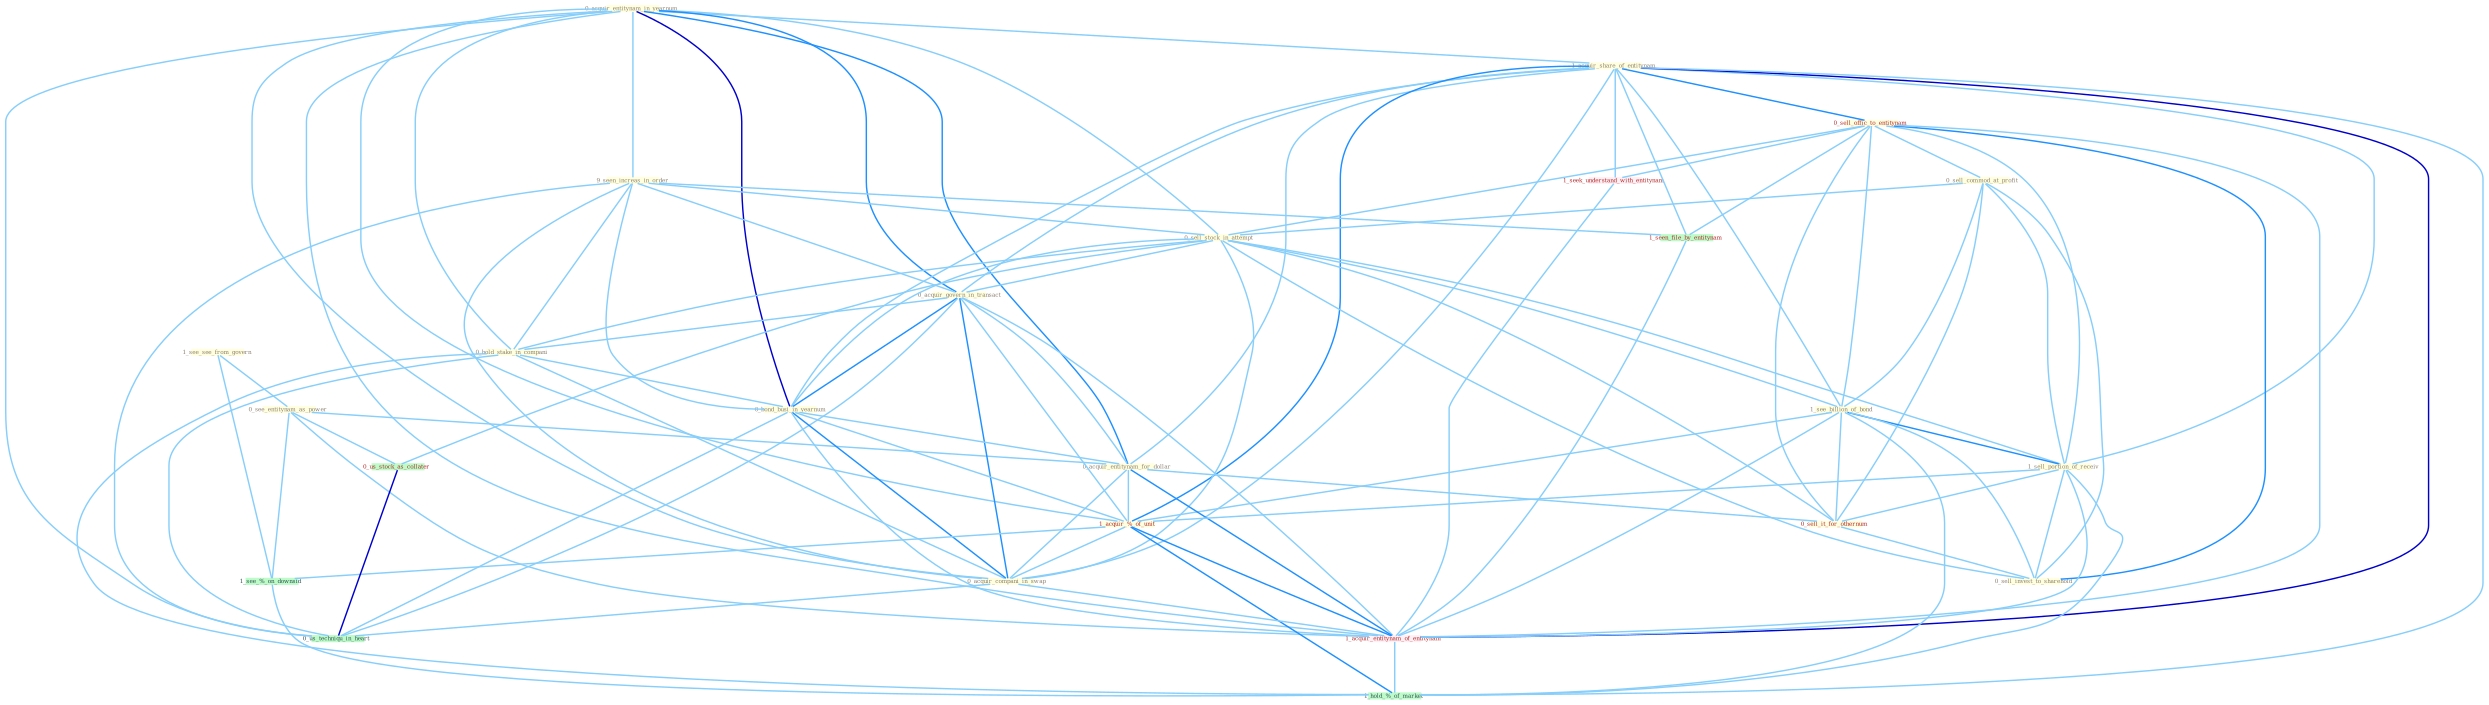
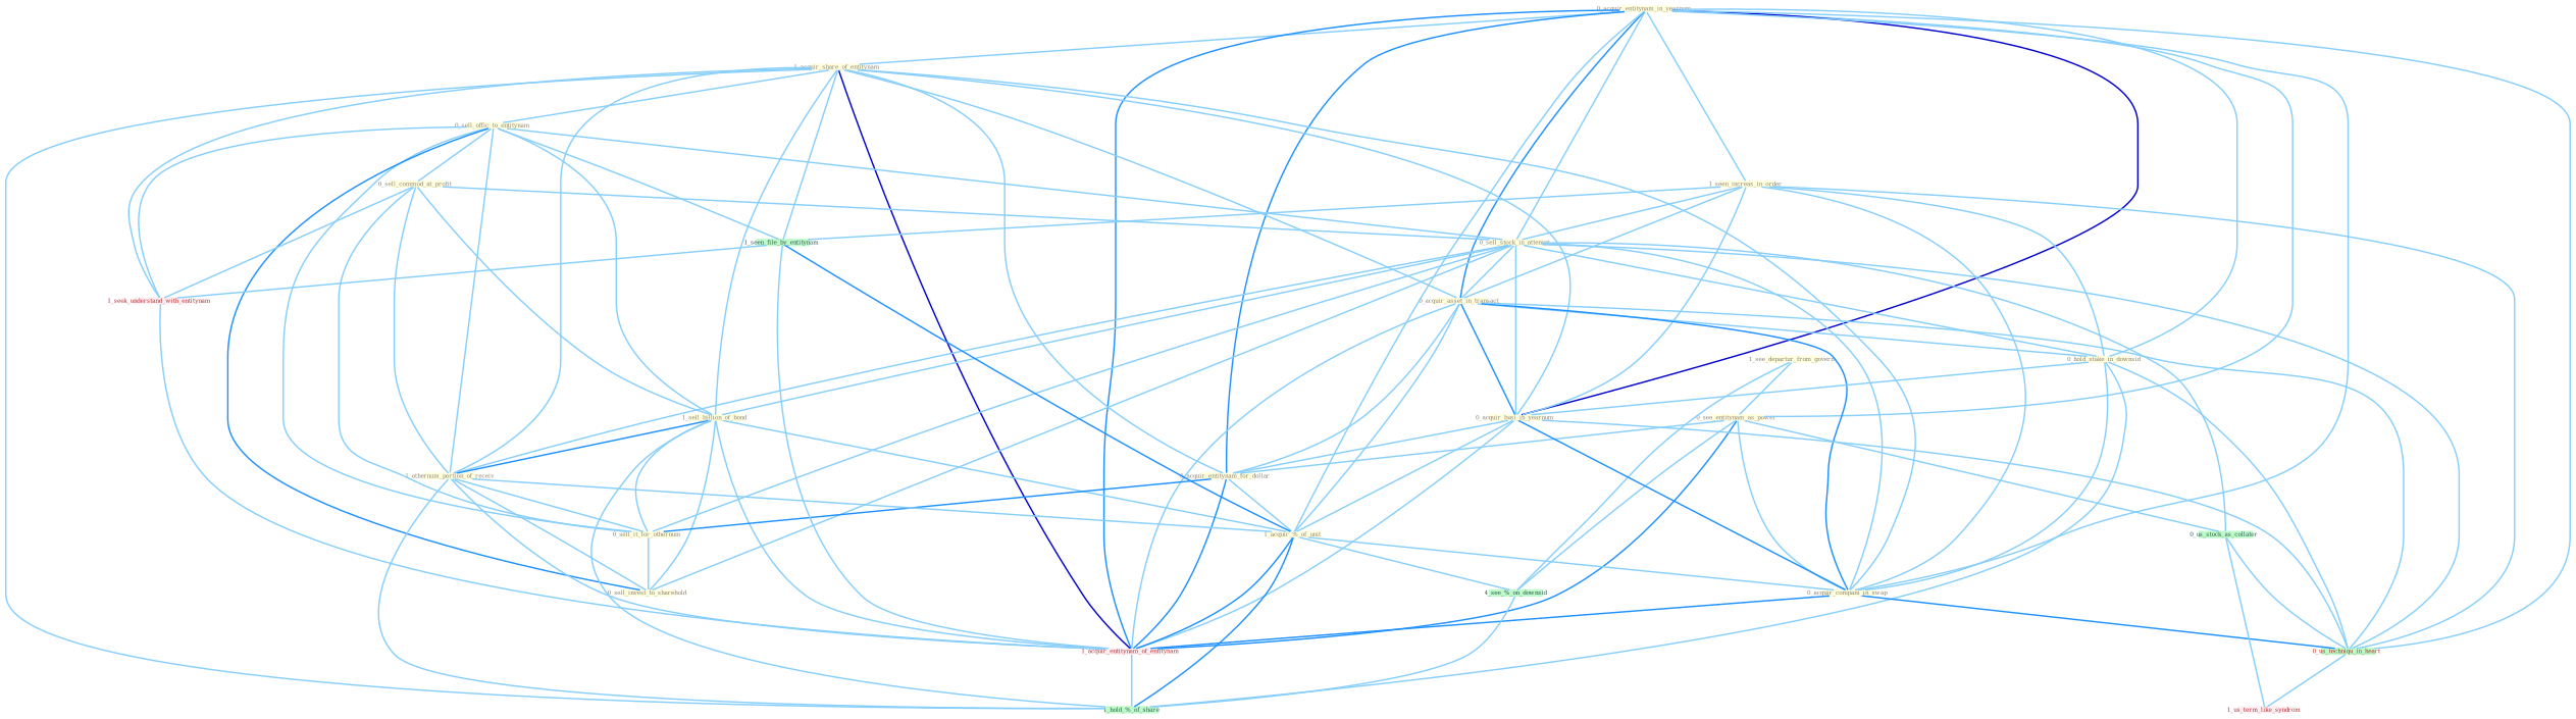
  graph {
    node [color="#ffffe0" fixedsize=true fontcolor="#8b7d6b" fontsize=4 shape=polygon style=filled]
    edge [color="#87cefa" w=1]
    "0_acquir_entitynam_in_yearnum " [height=.06 width=.5]
    "1_acquir_share_of_entitynam " [height=.06 width=.5]
-   "0_sell_offic_to_entitynam " [fontcolor="#b22222" height=.06 width=.5]
-   "1_see_departur_from_govern " [height=.06 width=.5 label="1_see_see_from_govern"]
+   "0_sell_offic_to_entitynam " [height=.06 width=.5]
+   "1_see_departur_from_govern " [height=.06 width=.5]
    "0_see_entitynam_as_power " [height=.06 width=.5]
    "0_sell_commod_at_profit " [height=.06 width=.5]
-   "1_seen_increas_in_order " [height=.06 width=.5 label="9_seen_increas_in_order"]
+   "1_seen_increas_in_order " [height=.06 width=.5]
    "0_sell_stock_in_attempt " [height=.06 width=.5]
-   "0_acquir_asset_in_transact " [height=.06 width=.5 label="0_acquir_govern_in_transact"]
-   "0_hold_stake_in_compani " [height=.06 width=.5]
-   "1_sell_billion_of_bond " [height=.06 width=.5 label="1_see_billion_of_bond"]
-   "0_acquir_busi_in_yearnum " [height=.06 width=.5 label="0_bond_busi_in_yearnum"]
+   "0_acquir_asset_in_transact " [height=.06 width=.5]
+   "0_hold_stake_in_compani " [height=.06 width=.5 label="0_hold_stake_in_downsid"]
+   "1_sell_billion_of_bond " [height=.06 width=.5]
+   "0_acquir_busi_in_yearnum " [height=.06 width=.5]
    "0_acquir_entitynam_for_dollar " [height=.06 width=.5]
-   "1_sell_portion_of_receiv " [height=.06 width=.5]
-   "0_sell_it_for_othernum " [fontcolor="#b22222" height=.06 width=.5]
+   "1_sell_portion_of_receiv " [height=.06 width=.5 label="1_othernum_portion_of_receiv"]
+   "0_sell_it_for_othernum " [height=.06 width=.5]
    "0_sell_invest_to_sharehold " [height=.06 width=.5]
-   "1_acquir_%_of_unit " [fontcolor="#b22222" height=.06 width=.5]
+   "1_acquir_%_of_unit " [height=.06 width=.5]
    "0_acquir_compani_in_swap " [height=.06 width=.5]
    "1_seek_understand_with_entitynam " [color="#fff0f5" fontcolor="#b22222" height=.06 width=.5]
    "1_acquir_entitynam_of_entitynam " [color="#fff0f5" fontcolor="#b22222" height=.06 width=.5]
-   "0_us_techniqu_in_heart " [color="#BDFCC9" fontcolor="#2f4f4f" height=.06 width=.5]
-   "1_seen_file_by_entitynam " [color="#BDFCC9" fontcolor="#b22222" height=.06 width=.5]
-   "1_hold_%_of_market " [color="#BDFCC9" fontcolor="#2f4f4f" height=.06 width=.5]
-   "1_see_%_on_downsid " [color="#BDFCC9" fontcolor="#2f4f4f" height=.06 width=.5]
-   "0_us_stock_as_collater " [color="#BDFCC9" fontcolor="#b22222" height=.06 width=.5]
+   "1_us_term_like_syndrom " [color="#fff0f5" fontcolor="#b22222" height=.06 width=.5]
+   "0_us_techniqu_in_heart " [color="#BDFCC9" fontcolor="#b22222" height=.06 width=.5]
+   "1_seen_file_by_entitynam " [color="#BDFCC9" fontcolor="#2f4f4f" height=.06 width=.5]
+   "1_hold_%_of_market " [color="#BDFCC9" fontcolor="#2f4f4f" height=.06 width=.5 label="1_hold_%_of_share"]
+   "1_see_%_on_downsid " [color="#BDFCC9" fontcolor="#2f4f4f" height=.06 width=.5 label="4_see_%_on_downsid"]
+   "0_us_stock_as_collater " [color="#BDFCC9" fontcolor="#2f4f4f" height=.06 width=.5]
    subgraph sub_1 {
      "0_acquir_entitynam_in_yearnum "
      "1_acquir_share_of_entitynam "
      "0_sell_offic_to_entitynam "
      "1_see_departur_from_govern "
      "0_see_entitynam_as_power "
      "0_sell_commod_at_profit "
      "1_seen_increas_in_order "
      "0_sell_stock_in_attempt "
      "0_acquir_asset_in_transact "
      "0_hold_stake_in_compani "
      "1_sell_billion_of_bond "
      "0_acquir_busi_in_yearnum "
      "0_acquir_entitynam_for_dollar "
      "1_sell_portion_of_receiv "
      "0_sell_it_for_othernum "
      "0_sell_invest_to_sharehold "
      "1_acquir_%_of_unit "
      "0_acquir_compani_in_swap "
    }
    subgraph sub_2 {
      "1_seek_understand_with_entitynam "
      "1_acquir_entitynam_of_entitynam "
+     "1_us_term_like_syndrom "
    }
    "0_acquir_entitynam_in_yearnum " -- "1_acquir_share_of_entitynam "
+   "0_acquir_entitynam_in_yearnum " -- "0_see_entitynam_as_power "
    "0_acquir_entitynam_in_yearnum " -- "1_seen_increas_in_order "
    "0_acquir_entitynam_in_yearnum " -- "0_sell_stock_in_attempt "
    "0_acquir_entitynam_in_yearnum " -- "0_acquir_asset_in_transact " [color="#1e90ff" w=2]
    "0_acquir_entitynam_in_yearnum " -- "0_hold_stake_in_compani "
    "0_acquir_entitynam_in_yearnum " -- "0_acquir_busi_in_yearnum " [color="#0000cd" w=3]
    "0_acquir_entitynam_in_yearnum " -- "0_acquir_entitynam_for_dollar " [color="#1e90ff" w=2]
    "0_acquir_entitynam_in_yearnum " -- "1_acquir_%_of_unit "
    "0_acquir_entitynam_in_yearnum " -- "0_acquir_compani_in_swap " [w=2]
-   "0_acquir_entitynam_in_yearnum " -- "1_acquir_entitynam_of_entitynam " [w=2]
+   "0_acquir_entitynam_in_yearnum " -- "1_acquir_entitynam_of_entitynam " [color="#1e90ff" w=2]
    "0_acquir_entitynam_in_yearnum " -- "0_us_techniqu_in_heart "
-   "1_acquir_share_of_entitynam " -- "0_sell_offic_to_entitynam " [color="#1e90ff"]
+   "1_acquir_share_of_entitynam " -- "0_sell_offic_to_entitynam "
    "1_acquir_share_of_entitynam " -- "0_acquir_asset_in_transact "
    "1_acquir_share_of_entitynam " -- "1_sell_billion_of_bond "
    "1_acquir_share_of_entitynam " -- "0_acquir_busi_in_yearnum "
    "1_acquir_share_of_entitynam " -- "0_acquir_entitynam_for_dollar "
    "1_acquir_share_of_entitynam " -- "1_sell_portion_of_receiv "
-   "1_acquir_share_of_entitynam " -- "1_acquir_%_of_unit " [color="#1e90ff" w=2]
+   "1_seen_file_by_entitynam " -- "1_acquir_%_of_unit " [color="#1e90ff" w=2]
    "1_acquir_share_of_entitynam " -- "0_acquir_compani_in_swap "
    "1_acquir_share_of_entitynam " -- "1_seek_understand_with_entitynam "
    "1_acquir_share_of_entitynam " -- "1_acquir_entitynam_of_entitynam " [color="#0000cd" w=3]
    "1_acquir_share_of_entitynam " -- "1_seen_file_by_entitynam "
    "1_acquir_share_of_entitynam " -- "1_hold_%_of_market "
    "0_sell_offic_to_entitynam " -- "0_sell_commod_at_profit "
    "0_sell_offic_to_entitynam " -- "0_sell_stock_in_attempt "
    "0_sell_offic_to_entitynam " -- "1_sell_billion_of_bond "
    "0_sell_offic_to_entitynam " -- "1_sell_portion_of_receiv "
    "0_sell_offic_to_entitynam " -- "0_sell_it_for_othernum "
    "0_sell_offic_to_entitynam " -- "0_sell_invest_to_sharehold " [color="#1e90ff" w=2]
    "0_sell_offic_to_entitynam " -- "1_seek_understand_with_entitynam "
-   "0_sell_offic_to_entitynam " -- "1_acquir_entitynam_of_entitynam "
    "0_sell_offic_to_entitynam " -- "1_seen_file_by_entitynam "
    "1_see_departur_from_govern " -- "0_see_entitynam_as_power "
    "1_see_departur_from_govern " -- "1_see_%_on_downsid "
    "0_see_entitynam_as_power " -- "0_acquir_entitynam_for_dollar "
-   "0_see_entitynam_as_power " -- "1_acquir_entitynam_of_entitynam "
+   "0_see_entitynam_as_power " -- "1_acquir_entitynam_of_entitynam " [color="#1e90ff"]
    "0_see_entitynam_as_power " -- "1_see_%_on_downsid "
    "0_see_entitynam_as_power " -- "0_us_stock_as_collater "
    "0_sell_commod_at_profit " -- "0_sell_stock_in_attempt "
    "0_sell_commod_at_profit " -- "1_sell_billion_of_bond "
    "0_sell_commod_at_profit " -- "1_sell_portion_of_receiv "
    "0_sell_commod_at_profit " -- "0_sell_it_for_othernum "
-   "0_sell_commod_at_profit " -- "0_sell_invest_to_sharehold "
+   "0_sell_commod_at_profit " -- "1_seek_understand_with_entitynam "
    "1_seen_increas_in_order " -- "0_sell_stock_in_attempt "
    "1_seen_increas_in_order " -- "0_acquir_asset_in_transact "
    "1_seen_increas_in_order " -- "0_hold_stake_in_compani "
    "1_seen_increas_in_order " -- "0_acquir_busi_in_yearnum "
    "1_seen_increas_in_order " -- "0_acquir_compani_in_swap "
    "1_seen_increas_in_order " -- "0_us_techniqu_in_heart "
    "1_seen_increas_in_order " -- "1_seen_file_by_entitynam "
    "0_sell_stock_in_attempt " -- "0_acquir_asset_in_transact "
    "0_sell_stock_in_attempt " -- "0_hold_stake_in_compani "
    "0_sell_stock_in_attempt " -- "1_sell_billion_of_bond "
    "0_sell_stock_in_attempt " -- "0_acquir_busi_in_yearnum "
    "0_sell_stock_in_attempt " -- "1_sell_portion_of_receiv "
    "0_sell_stock_in_attempt " -- "0_sell_it_for_othernum "
    "0_sell_stock_in_attempt " -- "0_sell_invest_to_sharehold "
    "0_sell_stock_in_attempt " -- "0_acquir_compani_in_swap "
+   "0_sell_stock_in_attempt " -- "0_us_techniqu_in_heart "
    "0_sell_stock_in_attempt " -- "0_us_stock_as_collater "
    "0_acquir_asset_in_transact " -- "0_hold_stake_in_compani "
    "0_acquir_asset_in_transact " -- "0_acquir_busi_in_yearnum " [color="#1e90ff" w=2]
    "0_acquir_asset_in_transact " -- "0_acquir_entitynam_for_dollar "
    "0_acquir_asset_in_transact " -- "1_acquir_%_of_unit "
    "0_acquir_asset_in_transact " -- "0_acquir_compani_in_swap " [color="#1e90ff" w=2]
    "0_acquir_asset_in_transact " -- "1_acquir_entitynam_of_entitynam "
    "0_acquir_asset_in_transact " -- "0_us_techniqu_in_heart "
    "0_hold_stake_in_compani " -- "0_acquir_busi_in_yearnum "
    "0_hold_stake_in_compani " -- "0_acquir_compani_in_swap "
    "0_hold_stake_in_compani " -- "0_us_techniqu_in_heart "
    "0_hold_stake_in_compani " -- "1_hold_%_of_market "
    "1_sell_billion_of_bond " -- "1_sell_portion_of_receiv " [color="#1e90ff" w=2]
    "1_sell_billion_of_bond " -- "0_sell_it_for_othernum "
    "1_sell_billion_of_bond " -- "0_sell_invest_to_sharehold "
    "1_sell_billion_of_bond " -- "1_acquir_%_of_unit "
    "1_sell_billion_of_bond " -- "1_acquir_entitynam_of_entitynam "
    "1_sell_billion_of_bond " -- "1_hold_%_of_market "
    "0_acquir_busi_in_yearnum " -- "0_acquir_entitynam_for_dollar "
    "0_acquir_busi_in_yearnum " -- "1_acquir_%_of_unit "
    "0_acquir_busi_in_yearnum " -- "0_acquir_compani_in_swap " [color="#1e90ff" w=2]
    "0_acquir_busi_in_yearnum " -- "1_acquir_entitynam_of_entitynam "
    "0_acquir_busi_in_yearnum " -- "0_us_techniqu_in_heart "
-   "0_acquir_entitynam_for_dollar " -- "0_sell_it_for_othernum "
+   "0_acquir_entitynam_for_dollar " -- "0_sell_it_for_othernum " [color="#1e90ff"]
    "0_acquir_entitynam_for_dollar " -- "1_acquir_%_of_unit "
-   "0_acquir_entitynam_for_dollar " -- "0_acquir_compani_in_swap "
+   "0_see_entitynam_as_power " -- "0_acquir_compani_in_swap "
    "0_acquir_entitynam_for_dollar " -- "1_acquir_entitynam_of_entitynam " [color="#1e90ff" w=2]
    "1_sell_portion_of_receiv " -- "0_sell_it_for_othernum "
    "1_sell_portion_of_receiv " -- "0_sell_invest_to_sharehold "
    "1_sell_portion_of_receiv " -- "1_acquir_%_of_unit "
    "1_sell_portion_of_receiv " -- "1_acquir_entitynam_of_entitynam "
    "1_sell_portion_of_receiv " -- "1_hold_%_of_market "
    "0_sell_it_for_othernum " -- "0_sell_invest_to_sharehold "
    "1_acquir_%_of_unit " -- "0_acquir_compani_in_swap "
    "1_acquir_%_of_unit " -- "1_acquir_entitynam_of_entitynam " [color="#1e90ff" w=2]
    "1_acquir_%_of_unit " -- "1_hold_%_of_market " [color="#1e90ff" w=2]
    "1_acquir_%_of_unit " -- "1_see_%_on_downsid "
-   "0_acquir_compani_in_swap " -- "1_acquir_entitynam_of_entitynam "
-   "0_acquir_compani_in_swap " -- "0_us_techniqu_in_heart "
+   "0_acquir_compani_in_swap " -- "1_acquir_entitynam_of_entitynam " [color="#1e90ff"]
+   "0_acquir_compani_in_swap " -- "0_us_techniqu_in_heart " [color="#1e90ff"]
    "1_seek_understand_with_entitynam " -- "1_acquir_entitynam_of_entitynam "
    "1_acquir_entitynam_of_entitynam " -- "1_hold_%_of_market "
+   "0_us_techniqu_in_heart " -- "1_us_term_like_syndrom "
+   "1_seen_file_by_entitynam " -- "1_seek_understand_with_entitynam "
    "1_seen_file_by_entitynam " -- "1_acquir_entitynam_of_entitynam "
    "1_see_%_on_downsid " -- "1_hold_%_of_market "
-   "0_us_stock_as_collater " -- "0_us_techniqu_in_heart " [color="#0000cd"]
+   "0_us_stock_as_collater " -- "1_us_term_like_syndrom "
+   "0_us_stock_as_collater " -- "0_us_techniqu_in_heart "
  }
